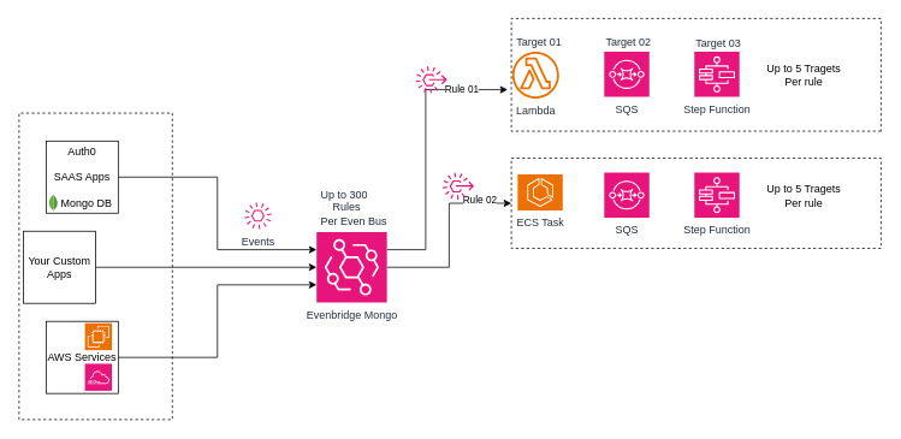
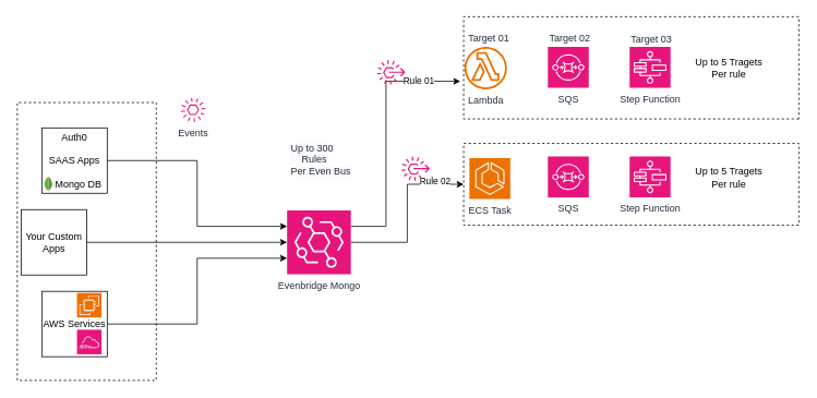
  <mxCell id="0" />
  <mxCell id="1" parent="0" />
  <mxCell id="2" value="&lt;div&gt;Auth0&lt;/div&gt;&lt;div&gt;&lt;br&gt;&lt;/div&gt;&lt;div&gt;SAAS Apps&lt;/div&gt;&lt;div&gt;&lt;br&gt;&lt;div&gt;&amp;nbsp; &amp;nbsp;Mongo DB&lt;/div&gt;&lt;/div&gt;" style="whiteSpace=wrap;html=1;aspect=fixed;" vertex="1" parent="1"><mxGeometry x="50" y="156" width="80" height="80" as="geometry" /></mxCell>
  <mxCell id="3" style="edgeStyle=orthogonalEdgeStyle;rounded=0;orthogonalLoop=1;jettySize=auto;html=1;" edge="1" parent="1" source="4" target="13"><mxGeometry relative="1" as="geometry"><mxPoint x="340" y="296" as="targetPoint" /></mxGeometry></mxCell>
  <mxCell id="4" value="Your Custom Apps" style="whiteSpace=wrap;html=1;aspect=fixed;" vertex="1" parent="1"><mxGeometry x="25" y="256" width="80" height="80" as="geometry" /></mxCell>
  <mxCell id="5" value="AWS Services" style="whiteSpace=wrap;html=1;aspect=fixed;" vertex="1" parent="1"><mxGeometry x="50" y="356" width="80" height="80" as="geometry" /></mxCell>
  <mxCell id="6" value="" style="dashed=0;outlineConnect=0;html=1;align=center;labelPosition=center;verticalLabelPosition=bottom;verticalAlign=top;shape=mxgraph.weblogos.mongodb" vertex="1" parent="1"><mxGeometry x="53" y="215" width="10" height="20" as="geometry" /></mxCell>
  <mxCell id="7" value="" style="sketch=0;points=[[0,0,0],[0.25,0,0],[0.5,0,0],[0.75,0,0],[1,0,0],[0,1,0],[0.25,1,0],[0.5,1,0],[0.75,1,0],[1,1,0],[0,0.25,0],[0,0.5,0],[0,0.75,0],[1,0.25,0],[1,0.5,0],[1,0.75,0]];outlineConnect=0;fontColor=#232F3E;fillColor=#ED7100;strokeColor=#ffffff;dashed=0;verticalLabelPosition=bottom;verticalAlign=top;align=center;html=1;fontSize=12;fontStyle=0;aspect=fixed;shape=mxgraph.aws4.resourceIcon;resIcon=mxgraph.aws4.ec2;" vertex="1" parent="1"><mxGeometry x="93" y="358" width="30" height="30" as="geometry" /></mxCell>
  <mxCell id="8" value="" style="sketch=0;points=[[0,0,0],[0.25,0,0],[0.5,0,0],[0.75,0,0],[1,0,0],[0,1,0],[0.25,1,0],[0.5,1,0],[0.75,1,0],[1,1,0],[0,0.25,0],[0,0.5,0],[0,0.75,0],[1,0.25,0],[1,0.5,0],[1,0.75,0]];points=[[0,0,0],[0.25,0,0],[0.5,0,0],[0.75,0,0],[1,0,0],[0,1,0],[0.25,1,0],[0.5,1,0],[0.75,1,0],[1,1,0],[0,0.25,0],[0,0.5,0],[0,0.75,0],[1,0.25,0],[1,0.5,0],[1,0.75,0]];outlineConnect=0;fontColor=#232F3E;fillColor=#E7157B;strokeColor=#ffffff;dashed=0;verticalLabelPosition=bottom;verticalAlign=top;align=center;html=1;fontSize=12;fontStyle=0;aspect=fixed;shape=mxgraph.aws4.resourceIcon;resIcon=mxgraph.aws4.cloudtrail;" vertex="1" parent="1"><mxGeometry x="93" y="403" width="30" height="30" as="geometry" /></mxCell>
  <mxCell id="9" style="edgeStyle=orthogonalEdgeStyle;rounded=0;orthogonalLoop=1;jettySize=auto;html=1;exitX=1;exitY=0.25;exitDx=0;exitDy=0;exitPerimeter=0;entryX=1.01;entryY=0.368;entryDx=0;entryDy=0;entryPerimeter=0;" edge="1" parent="1" target="29"><mxGeometry relative="1" as="geometry"><mxPoint x="470" y="105" as="targetPoint" /><mxPoint x="428" y="276.5" as="sourcePoint" /><Array as="points"><mxPoint x="471" y="277" /><mxPoint x="471" y="99" /></Array></mxGeometry></mxCell>
  <mxCell id="10" value="Rule 01" style="edgeLabel;html=1;align=center;verticalAlign=middle;resizable=0;points=[];" vertex="1" connectable="0" parent="9"><mxGeometry x="0.667" y="1" relative="1" as="geometry"><mxPoint as="offset" /></mxGeometry></mxCell>
  <mxCell id="11" style="edgeStyle=orthogonalEdgeStyle;rounded=0;orthogonalLoop=1;jettySize=auto;html=1;exitX=1;exitY=0.5;exitDx=0;exitDy=0;exitPerimeter=0;entryX=1;entryY=0.5;entryDx=0;entryDy=0;" edge="1" parent="1" source="13" target="30"><mxGeometry relative="1" as="geometry"><mxPoint x="500" y="296" as="targetPoint" /></mxGeometry></mxCell>
  <mxCell id="12" value="Rule 02" style="edgeLabel;html=1;align=center;verticalAlign=middle;resizable=0;points=[];" vertex="1" connectable="0" parent="11"><mxGeometry x="0.655" y="4" relative="1" as="geometry"><mxPoint as="offset" /></mxGeometry></mxCell>
  <mxCell id="13" value="Evenbridge Mongo" style="sketch=0;points=[[0,0,0],[0.25,0,0],[0.5,0,0],[0.75,0,0],[1,0,0],[0,1,0],[0.25,1,0],[0.5,1,0],[0.75,1,0],[1,1,0],[0,0.25,0],[0,0.5,0],[0,0.75,0],[1,0.25,0],[1,0.5,0],[1,0.75,0]];outlineConnect=0;fontColor=#232F3E;fillColor=#E7157B;strokeColor=#ffffff;dashed=0;verticalLabelPosition=bottom;verticalAlign=top;align=center;html=1;fontSize=12;fontStyle=0;aspect=fixed;shape=mxgraph.aws4.resourceIcon;resIcon=mxgraph.aws4.eventbridge;" vertex="1" parent="1"><mxGeometry x="350" y="257" width="78" height="78" as="geometry" /></mxCell>
- <mxCell id="14" value="&lt;span style=&quot;color: rgb(35, 47, 62); font-family: Helvetica; font-size: 12px; font-style: normal; font-variant-ligatures: normal; font-variant-caps: normal; font-weight: 400; letter-spacing: normal; orphans: 2; text-align: center; text-indent: 0px; text-transform: none; widows: 2; word-spacing: 0px; -webkit-text-stroke-width: 0px; white-space: nowrap; background-color: rgb(251, 251, 251); text-decoration-thickness: initial; text-decoration-style: initial; text-decoration-color: initial; display: inline !important; float: none;&quot;&gt;Up to 300 &lt;br&gt;&amp;nbsp; &amp;nbsp; Rules &lt;br&gt;Per Even Bus&lt;/span&gt;" style="text;whiteSpace=wrap;html=1;" vertex="1" parent="1"><mxGeometry x="353" y="202" width="80" height="40" as="geometry" /></mxCell>
+ <mxCell id="14" value="&lt;span style=&quot;color: rgb(35, 47, 62); font-family: Helvetica; font-size: 12px; font-style: normal; font-variant-ligatures: normal; font-variant-caps: normal; font-weight: 400; letter-spacing: normal; orphans: 2; text-align: center; text-indent: 0px; text-transform: none; widows: 2; word-spacing: 0px; -webkit-text-stroke-width: 0px; white-space: nowrap; background-color: rgb(251, 251, 251); text-decoration-thickness: initial; text-decoration-style: initial; text-decoration-color: initial; display: inline !important; float: none;&quot;&gt;Up to 300 &lt;br&gt;&amp;nbsp; &amp;nbsp; Rules &lt;br&gt;Per Even Bus&lt;/span&gt;" style="text;whiteSpace=wrap;html=1;" vertex="1" parent="1"><mxGeometry x="353" y="167" width="80" height="40" as="geometry" /></mxCell>
  <mxCell id="15" style="edgeStyle=orthogonalEdgeStyle;rounded=0;orthogonalLoop=1;jettySize=auto;html=1;exitX=1;exitY=0.5;exitDx=0;exitDy=0;entryX=0;entryY=0.25;entryDx=0;entryDy=0;entryPerimeter=0;" edge="1" parent="1" source="2" target="13"><mxGeometry relative="1" as="geometry" /></mxCell>
  <mxCell id="16" style="edgeStyle=orthogonalEdgeStyle;rounded=0;orthogonalLoop=1;jettySize=auto;html=1;entryX=0;entryY=0.75;entryDx=0;entryDy=0;entryPerimeter=0;" edge="1" parent="1" source="5" target="13"><mxGeometry relative="1" as="geometry" /></mxCell>
  <mxCell id="17" value="" style="rounded=0;whiteSpace=wrap;html=1;direction=south;fillColor=none;dashed=1;" vertex="1" parent="1"><mxGeometry x="20" y="125" width="170" height="340" as="geometry" /></mxCell>
  <mxCell id="18" value="SQS" style="sketch=0;points=[[0,0,0],[0.25,0,0],[0.5,0,0],[0.75,0,0],[1,0,0],[0,1,0],[0.25,1,0],[0.5,1,0],[0.75,1,0],[1,1,0],[0,0.25,0],[0,0.5,0],[0,0.75,0],[1,0.25,0],[1,0.5,0],[1,0.75,0]];outlineConnect=0;fontColor=#232F3E;fillColor=#E7157B;strokeColor=#ffffff;dashed=0;verticalLabelPosition=bottom;verticalAlign=top;align=center;html=1;fontSize=12;fontStyle=0;aspect=fixed;shape=mxgraph.aws4.resourceIcon;resIcon=mxgraph.aws4.sqs;" vertex="1" parent="1"><mxGeometry x="669" y="57" width="50" height="50" as="geometry" /></mxCell>
  <mxCell id="19" value="Step Function" style="sketch=0;points=[[0,0,0],[0.25,0,0],[0.5,0,0],[0.75,0,0],[1,0,0],[0,1,0],[0.25,1,0],[0.5,1,0],[0.75,1,0],[1,1,0],[0,0.25,0],[0,0.5,0],[0,0.75,0],[1,0.25,0],[1,0.5,0],[1,0.75,0]];outlineConnect=0;fontColor=#232F3E;fillColor=#E7157B;strokeColor=#ffffff;dashed=0;verticalLabelPosition=bottom;verticalAlign=top;align=center;html=1;fontSize=12;fontStyle=0;aspect=fixed;shape=mxgraph.aws4.resourceIcon;resIcon=mxgraph.aws4.step_functions;" vertex="1" parent="1"><mxGeometry x="769" y="57" width="50" height="50" as="geometry" /></mxCell>
  <mxCell id="20" value="&lt;span style=&quot;color: rgb(35, 47, 62); font-family: Helvetica; font-size: 12px; font-style: normal; font-variant-ligatures: normal; font-variant-caps: normal; font-weight: 400; letter-spacing: normal; orphans: 2; text-align: center; text-indent: 0px; text-transform: none; widows: 2; word-spacing: 0px; -webkit-text-stroke-width: 0px; white-space: nowrap; background-color: rgb(251, 251, 251); text-decoration-thickness: initial; text-decoration-style: initial; text-decoration-color: initial; display: inline !important; float: none;&quot;&gt;Target 01&amp;nbsp;&lt;/span&gt;" style="text;whiteSpace=wrap;html=1;" vertex="1" parent="1"><mxGeometry x="570" y="33" width="50" height="20" as="geometry" /></mxCell>
  <mxCell id="21" value="&lt;span style=&quot;color: rgb(35, 47, 62); font-family: Helvetica; font-size: 12px; font-style: normal; font-variant-ligatures: normal; font-variant-caps: normal; font-weight: 400; letter-spacing: normal; orphans: 2; text-align: center; text-indent: 0px; text-transform: none; widows: 2; word-spacing: 0px; -webkit-text-stroke-width: 0px; white-space: nowrap; background-color: rgb(251, 251, 251); text-decoration-thickness: initial; text-decoration-style: initial; text-decoration-color: initial; display: inline !important; float: none;&quot;&gt;Target 02&lt;/span&gt;" style="text;whiteSpace=wrap;html=1;" vertex="1" parent="1"><mxGeometry x="669" y="33" width="50" height="20" as="geometry" /></mxCell>
  <mxCell id="22" value="&lt;span style=&quot;color: rgb(35, 47, 62); font-family: Helvetica; font-size: 12px; font-style: normal; font-variant-ligatures: normal; font-variant-caps: normal; font-weight: 400; letter-spacing: normal; orphans: 2; text-align: center; text-indent: 0px; text-transform: none; widows: 2; word-spacing: 0px; -webkit-text-stroke-width: 0px; white-space: nowrap; background-color: rgb(251, 251, 251); text-decoration-thickness: initial; text-decoration-style: initial; text-decoration-color: initial; display: inline !important; float: none;&quot;&gt;Target 03&lt;/span&gt;" style="text;whiteSpace=wrap;html=1;" vertex="1" parent="1"><mxGeometry x="769" y="34" width="50" height="20" as="geometry" /></mxCell>
  <mxCell id="23" value="Up to 5 Tragets&lt;br&gt;Per rule" style="text;html=1;align=center;verticalAlign=middle;resizable=0;points=[];autosize=1;strokeColor=none;fillColor=none;" vertex="1" parent="1"><mxGeometry x="835" y="63" width="110" height="40" as="geometry" /></mxCell>
  <mxCell id="24" value="SQS" style="sketch=0;points=[[0,0,0],[0.25,0,0],[0.5,0,0],[0.75,0,0],[1,0,0],[0,1,0],[0.25,1,0],[0.5,1,0],[0.75,1,0],[1,1,0],[0,0.25,0],[0,0.5,0],[0,0.75,0],[1,0.25,0],[1,0.5,0],[1,0.75,0]];outlineConnect=0;fontColor=#232F3E;fillColor=#E7157B;strokeColor=#ffffff;dashed=0;verticalLabelPosition=bottom;verticalAlign=top;align=center;html=1;fontSize=12;fontStyle=0;aspect=fixed;shape=mxgraph.aws4.resourceIcon;resIcon=mxgraph.aws4.sqs;" vertex="1" parent="1"><mxGeometry x="669" y="191" width="50" height="50" as="geometry" /></mxCell>
  <mxCell id="25" value="Step Function" style="sketch=0;points=[[0,0,0],[0.25,0,0],[0.5,0,0],[0.75,0,0],[1,0,0],[0,1,0],[0.25,1,0],[0.5,1,0],[0.75,1,0],[1,1,0],[0,0.25,0],[0,0.5,0],[0,0.75,0],[1,0.25,0],[1,0.5,0],[1,0.75,0]];outlineConnect=0;fontColor=#232F3E;fillColor=#E7157B;strokeColor=#ffffff;dashed=0;verticalLabelPosition=bottom;verticalAlign=top;align=center;html=1;fontSize=12;fontStyle=0;aspect=fixed;shape=mxgraph.aws4.resourceIcon;resIcon=mxgraph.aws4.step_functions;" vertex="1" parent="1"><mxGeometry x="769" y="191" width="50" height="50" as="geometry" /></mxCell>
  <mxCell id="26" value="Up to 5 Tragets&lt;br&gt;Per rule" style="text;html=1;align=center;verticalAlign=middle;resizable=0;points=[];autosize=1;strokeColor=none;fillColor=none;" vertex="1" parent="1"><mxGeometry x="835" y="197" width="110" height="40" as="geometry" /></mxCell>
  <mxCell id="27" value="Lambda" style="sketch=0;outlineConnect=0;fontColor=#232F3E;gradientColor=none;fillColor=#ED7100;strokeColor=none;dashed=0;verticalLabelPosition=bottom;verticalAlign=top;align=center;html=1;fontSize=12;fontStyle=0;aspect=fixed;pointerEvents=1;shape=mxgraph.aws4.lambda_function;" vertex="1" parent="1"><mxGeometry x="567" y="57" width="52" height="52" as="geometry" /></mxCell>
- <mxCell id="28" value="ECS Task" style="sketch=0;points=[[0,0,0],[0.25,0,0],[0.5,0,0],[0.75,0,0],[1,0,0],[0,1,0],[0.25,1,0],[0.5,1,0],[0.75,1,0],[1,1,0],[0,0.25,0],[0,0.5,0],[0,0.75,0],[1,0.25,0],[1,0.5,0],[1,0.75,0]];outlineConnect=0;fontColor=#232F3E;fillColor=#ED7100;strokeColor=#ffffff;dashed=0;verticalLabelPosition=bottom;verticalAlign=top;align=center;html=1;fontSize=12;fontStyle=0;aspect=fixed;shape=mxgraph.aws4.resourceIcon;resIcon=mxgraph.aws4.ecs;" vertex="1" parent="1"><mxGeometry x="573" y="193" width="50" height="40" as="geometry" /></mxCell>
+ <mxCell id="28" value="ECS Task" style="sketch=0;points=[[0,0,0],[0.25,0,0],[0.5,0,0],[0.75,0,0],[1,0,0],[0,1,0],[0.25,1,0],[0.5,1,0],[0.75,1,0],[1,1,0],[0,0.25,0],[0,0.5,0],[0,0.75,0],[1,0.25,0],[1,0.5,0],[1,0.75,0]];outlineConnect=0;fontColor=#232F3E;fillColor=#ED7100;strokeColor=#ffffff;dashed=0;verticalLabelPosition=bottom;verticalAlign=top;align=center;html=1;fontSize=12;fontStyle=0;aspect=fixed;shape=mxgraph.aws4.resourceIcon;resIcon=mxgraph.aws4.ecs;" vertex="1" parent="1"><mxGeometry x="573" y="193" width="50" height="50" as="geometry" /></mxCell>
  <mxCell id="29" value="" style="rounded=0;whiteSpace=wrap;html=1;direction=west;fillColor=none;dashed=1;" vertex="1" parent="1"><mxGeometry x="566" y="20" width="410" height="125" as="geometry" /></mxCell>
  <mxCell id="30" value="" style="rounded=0;whiteSpace=wrap;html=1;direction=west;fillColor=none;dashed=1;" vertex="1" parent="1"><mxGeometry x="566" y="175" width="410" height="100" as="geometry" /></mxCell>
- <mxCell id="31" value="Events" style="sketch=0;outlineConnect=0;fontColor=#232F3E;gradientColor=none;fillColor=#E7157B;strokeColor=none;dashed=0;verticalLabelPosition=bottom;verticalAlign=top;align=center;html=1;fontSize=12;fontStyle=0;aspect=fixed;pointerEvents=1;shape=mxgraph.aws4.event;" vertex="1" parent="1"><mxGeometry x="270" y="224" width="30" height="30" as="geometry" /></mxCell>
+ <mxCell id="31" value="Events" style="sketch=0;outlineConnect=0;fontColor=#232F3E;gradientColor=none;fillColor=#E7157B;strokeColor=none;dashed=0;verticalLabelPosition=bottom;verticalAlign=top;align=center;html=1;fontSize=12;fontStyle=0;aspect=fixed;pointerEvents=1;shape=mxgraph.aws4.event;" vertex="1" parent="1"><mxGeometry x="220" y="119" width="30" height="30" as="geometry" /></mxCell>
  <mxCell id="32" value="" style="sketch=0;outlineConnect=0;fontColor=#232F3E;gradientColor=none;fillColor=#E7157B;strokeColor=none;dashed=0;verticalLabelPosition=bottom;verticalAlign=top;align=center;html=1;fontSize=12;fontStyle=0;aspect=fixed;pointerEvents=1;shape=mxgraph.aws4.rule_3;" vertex="1" parent="1"><mxGeometry x="460" y="73" width="34.41" height="30" as="geometry" /></mxCell>
  <mxCell id="33" value="" style="sketch=0;outlineConnect=0;fontColor=#232F3E;gradientColor=none;fillColor=#E7157B;strokeColor=none;dashed=0;verticalLabelPosition=bottom;verticalAlign=top;align=center;html=1;fontSize=12;fontStyle=0;aspect=fixed;pointerEvents=1;shape=mxgraph.aws4.rule_3;" vertex="1" parent="1"><mxGeometry x="490" y="191" width="34.41" height="30" as="geometry" /></mxCell>
